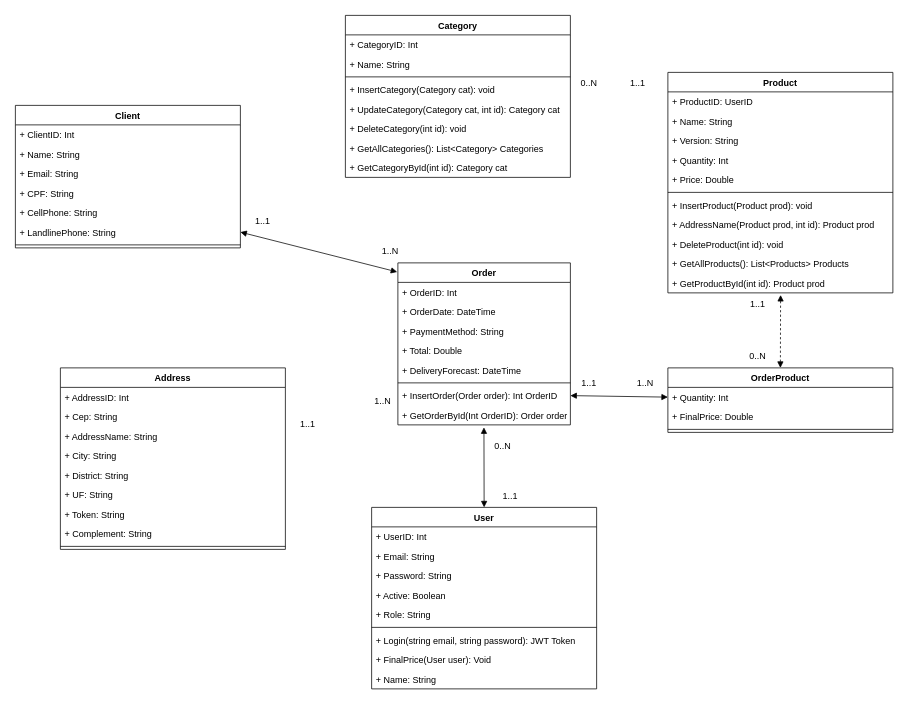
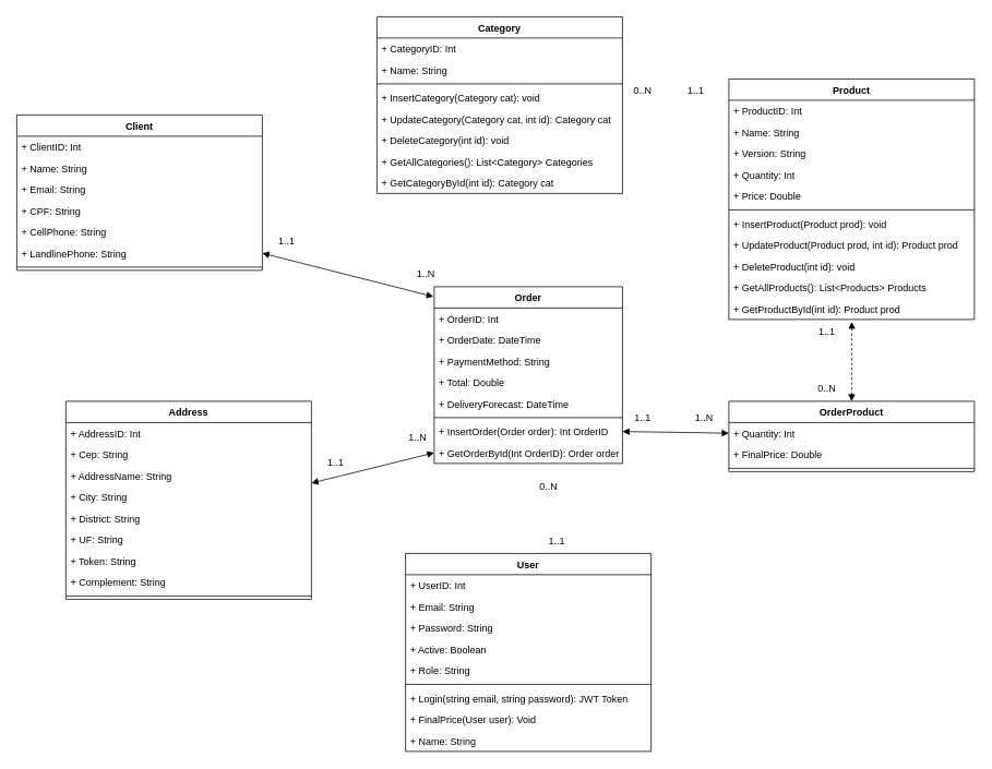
  <mxCell id="0" />
  <mxCell id="1" parent="0" />
  <mxCell id="2" value="Order" style="swimlane;fontStyle=1;align=center;verticalAlign=top;childLayout=stackLayout;horizontal=1;startSize=26;horizontalStack=0;resizeParent=1;resizeParentMax=0;resizeLast=0;collapsible=1;marginBottom=0;" vertex="1" parent="1"><mxGeometry x="530" y="350" width="230" height="216" as="geometry"><mxRectangle x="345" y="260" width="70" height="30" as="alternateBounds" /></mxGeometry></mxCell>
  <mxCell id="3" value="+ OrderID: Int&#10;" style="text;strokeColor=none;fillColor=none;align=left;verticalAlign=top;spacingLeft=4;spacingRight=4;overflow=hidden;rotatable=0;points=[[0,0.5],[1,0.5]];portConstraint=eastwest;" vertex="1" parent="2"><mxGeometry y="26" width="230" height="26" as="geometry" /></mxCell>
  <mxCell id="4" value="+ OrderDate: DateTime&#10;" style="text;strokeColor=none;fillColor=none;align=left;verticalAlign=top;spacingLeft=4;spacingRight=4;overflow=hidden;rotatable=0;points=[[0,0.5],[1,0.5]];portConstraint=eastwest;" vertex="1" parent="2"><mxGeometry y="52" width="230" height="26" as="geometry" /></mxCell>
  <mxCell id="5" value="+ PaymentMethod: String&#10;" style="text;strokeColor=none;fillColor=none;align=left;verticalAlign=top;spacingLeft=4;spacingRight=4;overflow=hidden;rotatable=0;points=[[0,0.5],[1,0.5]];portConstraint=eastwest;" vertex="1" parent="2"><mxGeometry y="78" width="230" height="26" as="geometry" /></mxCell>
  <mxCell id="6" value="+ Total: Double&#10;" style="text;strokeColor=none;fillColor=none;align=left;verticalAlign=top;spacingLeft=4;spacingRight=4;overflow=hidden;rotatable=0;points=[[0,0.5],[1,0.5]];portConstraint=eastwest;" vertex="1" parent="2"><mxGeometry y="104" width="230" height="26" as="geometry" /></mxCell>
  <mxCell id="7" value="+ DeliveryForecast: DateTime&#10;" style="text;strokeColor=none;fillColor=none;align=left;verticalAlign=top;spacingLeft=4;spacingRight=4;overflow=hidden;rotatable=0;points=[[0,0.5],[1,0.5]];portConstraint=eastwest;" vertex="1" parent="2"><mxGeometry y="130" width="230" height="26" as="geometry" /></mxCell>
  <mxCell id="8" value="" style="line;strokeWidth=1;fillColor=none;align=left;verticalAlign=middle;spacingTop=-1;spacingLeft=3;spacingRight=3;rotatable=0;labelPosition=right;points=[];portConstraint=eastwest;strokeColor=inherit;" vertex="1" parent="2"><mxGeometry y="156" width="230" height="8" as="geometry" /></mxCell>
  <mxCell id="9" value="+ InsertOrder(Order order): Int OrderID" style="text;strokeColor=none;fillColor=none;align=left;verticalAlign=top;spacingLeft=4;spacingRight=4;overflow=hidden;rotatable=0;points=[[0,0.5],[1,0.5]];portConstraint=eastwest;" vertex="1" parent="2"><mxGeometry y="164" width="230" height="26" as="geometry" /></mxCell>
  <mxCell id="10" value="+ GetOrderById(Int OrderID): Order order" style="text;strokeColor=none;fillColor=none;align=left;verticalAlign=top;spacingLeft=4;spacingRight=4;overflow=hidden;rotatable=0;points=[[0,0.5],[1,0.5]];portConstraint=eastwest;" vertex="1" parent="2"><mxGeometry y="190" width="230" height="26" as="geometry" /></mxCell>
  <mxCell id="11" value="Category" style="swimlane;fontStyle=1;align=center;verticalAlign=top;childLayout=stackLayout;horizontal=1;startSize=26;horizontalStack=0;resizeParent=1;resizeParentMax=0;resizeLast=0;collapsible=1;marginBottom=0;" vertex="1" parent="1"><mxGeometry x="460" y="20" width="300" height="216" as="geometry"><mxRectangle x="345" y="260" width="70" height="30" as="alternateBounds" /></mxGeometry></mxCell>
  <mxCell id="12" value="+ CategoryID: Int" style="text;strokeColor=none;fillColor=none;align=left;verticalAlign=top;spacingLeft=4;spacingRight=4;overflow=hidden;rotatable=0;points=[[0,0.5],[1,0.5]];portConstraint=eastwest;" vertex="1" parent="11"><mxGeometry y="26" width="300" height="26" as="geometry" /></mxCell>
  <mxCell id="13" value="+ Name: String&#10;" style="text;strokeColor=none;fillColor=none;align=left;verticalAlign=top;spacingLeft=4;spacingRight=4;overflow=hidden;rotatable=0;points=[[0,0.5],[1,0.5]];portConstraint=eastwest;" vertex="1" parent="11"><mxGeometry y="52" width="300" height="26" as="geometry" /></mxCell>
  <mxCell id="14" value="" style="line;strokeWidth=1;fillColor=none;align=left;verticalAlign=middle;spacingTop=-1;spacingLeft=3;spacingRight=3;rotatable=0;labelPosition=right;points=[];portConstraint=eastwest;strokeColor=inherit;" vertex="1" parent="11"><mxGeometry y="78" width="300" height="8" as="geometry" /></mxCell>
  <mxCell id="15" value="+ InsertCategory(Category cat): void" style="text;strokeColor=none;fillColor=none;align=left;verticalAlign=top;spacingLeft=4;spacingRight=4;overflow=hidden;rotatable=0;points=[[0,0.5],[1,0.5]];portConstraint=eastwest;" vertex="1" parent="11"><mxGeometry y="86" width="300" height="26" as="geometry" /></mxCell>
  <mxCell id="16" value="+ UpdateCategory(Category cat, int id): Category cat" style="text;strokeColor=none;fillColor=none;align=left;verticalAlign=top;spacingLeft=4;spacingRight=4;overflow=hidden;rotatable=0;points=[[0,0.5],[1,0.5]];portConstraint=eastwest;" vertex="1" parent="11"><mxGeometry y="112" width="300" height="26" as="geometry" /></mxCell>
  <mxCell id="17" value="+ DeleteCategory(int id): void" style="text;strokeColor=none;fillColor=none;align=left;verticalAlign=top;spacingLeft=4;spacingRight=4;overflow=hidden;rotatable=0;points=[[0,0.5],[1,0.5]];portConstraint=eastwest;" vertex="1" parent="11"><mxGeometry y="138" width="300" height="26" as="geometry" /></mxCell>
  <mxCell id="18" value="+ GetAllCategories(): List&lt;Category&gt; Categories" style="text;strokeColor=none;fillColor=none;align=left;verticalAlign=top;spacingLeft=4;spacingRight=4;overflow=hidden;rotatable=0;points=[[0,0.5],[1,0.5]];portConstraint=eastwest;" vertex="1" parent="11"><mxGeometry y="164" width="300" height="26" as="geometry" /></mxCell>
  <mxCell id="19" value="+ GetCategoryById(int id): Category cat" style="text;strokeColor=none;fillColor=none;align=left;verticalAlign=top;spacingLeft=4;spacingRight=4;overflow=hidden;rotatable=0;points=[[0,0.5],[1,0.5]];portConstraint=eastwest;" vertex="1" parent="11"><mxGeometry y="190" width="300" height="26" as="geometry" /></mxCell>
  <mxCell id="20" value="Product" style="swimlane;fontStyle=1;align=center;verticalAlign=top;childLayout=stackLayout;horizontal=1;startSize=26;horizontalStack=0;resizeParent=1;resizeParentMax=0;resizeLast=0;collapsible=1;marginBottom=0;" vertex="1" parent="1"><mxGeometry x="890" y="96" width="300" height="294" as="geometry"><mxRectangle x="345" y="260" width="70" height="30" as="alternateBounds" /></mxGeometry></mxCell>
- <mxCell id="21" value="+ ProductID: UserID" style="text;strokeColor=none;fillColor=none;align=left;verticalAlign=top;spacingLeft=4;spacingRight=4;overflow=hidden;rotatable=0;points=[[0,0.5],[1,0.5]];portConstraint=eastwest;" vertex="1" parent="20"><mxGeometry y="26" width="300" height="26" as="geometry" /></mxCell>
+ <mxCell id="21" value="+ ProductID: Int" style="text;strokeColor=none;fillColor=none;align=left;verticalAlign=top;spacingLeft=4;spacingRight=4;overflow=hidden;rotatable=0;points=[[0,0.5],[1,0.5]];portConstraint=eastwest;" vertex="1" parent="20"><mxGeometry y="26" width="300" height="26" as="geometry" /></mxCell>
  <mxCell id="22" value="+ Name: String&#10;" style="text;strokeColor=none;fillColor=none;align=left;verticalAlign=top;spacingLeft=4;spacingRight=4;overflow=hidden;rotatable=0;points=[[0,0.5],[1,0.5]];portConstraint=eastwest;" vertex="1" parent="20"><mxGeometry y="52" width="300" height="26" as="geometry" /></mxCell>
  <mxCell id="23" value="+ Version: String&#10;" style="text;strokeColor=none;fillColor=none;align=left;verticalAlign=top;spacingLeft=4;spacingRight=4;overflow=hidden;rotatable=0;points=[[0,0.5],[1,0.5]];portConstraint=eastwest;" vertex="1" parent="20"><mxGeometry y="78" width="300" height="26" as="geometry" /></mxCell>
  <mxCell id="24" value="+ Quantity: Int&#10;" style="text;strokeColor=none;fillColor=none;align=left;verticalAlign=top;spacingLeft=4;spacingRight=4;overflow=hidden;rotatable=0;points=[[0,0.5],[1,0.5]];portConstraint=eastwest;" vertex="1" parent="20"><mxGeometry y="104" width="300" height="26" as="geometry" /></mxCell>
  <mxCell id="25" value="+ Price: Double&#10;" style="text;strokeColor=none;fillColor=none;align=left;verticalAlign=top;spacingLeft=4;spacingRight=4;overflow=hidden;rotatable=0;points=[[0,0.5],[1,0.5]];portConstraint=eastwest;" vertex="1" parent="20"><mxGeometry y="130" width="300" height="26" as="geometry" /></mxCell>
  <mxCell id="26" value="" style="line;strokeWidth=1;fillColor=none;align=left;verticalAlign=middle;spacingTop=-1;spacingLeft=3;spacingRight=3;rotatable=0;labelPosition=right;points=[];portConstraint=eastwest;strokeColor=inherit;" vertex="1" parent="20"><mxGeometry y="156" width="300" height="8" as="geometry" /></mxCell>
  <mxCell id="27" value="+ InsertProduct(Product prod): void" style="text;strokeColor=none;fillColor=none;align=left;verticalAlign=top;spacingLeft=4;spacingRight=4;overflow=hidden;rotatable=0;points=[[0,0.5],[1,0.5]];portConstraint=eastwest;" vertex="1" parent="20"><mxGeometry y="164" width="300" height="26" as="geometry" /></mxCell>
- <mxCell id="28" value="+ AddressName(Product prod, int id): Product prod" style="text;strokeColor=none;fillColor=none;align=left;verticalAlign=top;spacingLeft=4;spacingRight=4;overflow=hidden;rotatable=0;points=[[0,0.5],[1,0.5]];portConstraint=eastwest;" vertex="1" parent="20"><mxGeometry y="190" width="300" height="26" as="geometry" /></mxCell>
+ <mxCell id="28" value="+ UpdateProduct(Product prod, int id): Product prod" style="text;strokeColor=none;fillColor=none;align=left;verticalAlign=top;spacingLeft=4;spacingRight=4;overflow=hidden;rotatable=0;points=[[0,0.5],[1,0.5]];portConstraint=eastwest;" vertex="1" parent="20"><mxGeometry y="190" width="300" height="26" as="geometry" /></mxCell>
  <mxCell id="29" value="+ DeleteProduct(int id): void" style="text;strokeColor=none;fillColor=none;align=left;verticalAlign=top;spacingLeft=4;spacingRight=4;overflow=hidden;rotatable=0;points=[[0,0.5],[1,0.5]];portConstraint=eastwest;" vertex="1" parent="20"><mxGeometry y="216" width="300" height="26" as="geometry" /></mxCell>
  <mxCell id="30" value="+ GetAllProducts(): List&lt;Products&gt; Products" style="text;strokeColor=none;fillColor=none;align=left;verticalAlign=top;spacingLeft=4;spacingRight=4;overflow=hidden;rotatable=0;points=[[0,0.5],[1,0.5]];portConstraint=eastwest;" vertex="1" parent="20"><mxGeometry y="242" width="300" height="26" as="geometry" /></mxCell>
  <mxCell id="31" value="+ GetProductById(int id): Product prod" style="text;strokeColor=none;fillColor=none;align=left;verticalAlign=top;spacingLeft=4;spacingRight=4;overflow=hidden;rotatable=0;points=[[0,0.5],[1,0.5]];portConstraint=eastwest;" vertex="1" parent="20"><mxGeometry y="268" width="300" height="26" as="geometry" /></mxCell>
  <mxCell id="32" value="0..N" style="text;html=1;strokeColor=none;fillColor=none;align=center;verticalAlign=middle;whiteSpace=wrap;rounded=0;" vertex="1" parent="1"><mxGeometry x="755" y="96" width="60" height="30" as="geometry" /></mxCell>
  <mxCell id="33" value="1..1" style="text;html=1;strokeColor=none;fillColor=none;align=center;verticalAlign=middle;whiteSpace=wrap;rounded=0;" vertex="1" parent="1"><mxGeometry x="820" y="96" width="60" height="30" as="geometry" /></mxCell>
  <mxCell id="34" value="User" style="swimlane;fontStyle=1;align=center;verticalAlign=top;childLayout=stackLayout;horizontal=1;startSize=26;horizontalStack=0;resizeParent=1;resizeParentMax=0;resizeLast=0;collapsible=1;marginBottom=0;" vertex="1" parent="1"><mxGeometry x="495" y="676" width="300" height="242" as="geometry"><mxRectangle x="345" y="260" width="70" height="30" as="alternateBounds" /></mxGeometry></mxCell>
  <mxCell id="35" value="+ UserID: Int" style="text;strokeColor=none;fillColor=none;align=left;verticalAlign=top;spacingLeft=4;spacingRight=4;overflow=hidden;rotatable=0;points=[[0,0.5],[1,0.5]];portConstraint=eastwest;" vertex="1" parent="34"><mxGeometry y="26" width="300" height="26" as="geometry" /></mxCell>
  <mxCell id="36" value="+ Email: String&#10;" style="text;strokeColor=none;fillColor=none;align=left;verticalAlign=top;spacingLeft=4;spacingRight=4;overflow=hidden;rotatable=0;points=[[0,0.5],[1,0.5]];portConstraint=eastwest;" vertex="1" parent="34"><mxGeometry y="52" width="300" height="26" as="geometry" /></mxCell>
  <mxCell id="37" value="+ Password: String&#10;" style="text;strokeColor=none;fillColor=none;align=left;verticalAlign=top;spacingLeft=4;spacingRight=4;overflow=hidden;rotatable=0;points=[[0,0.5],[1,0.5]];portConstraint=eastwest;" vertex="1" parent="34"><mxGeometry y="78" width="300" height="26" as="geometry" /></mxCell>
  <mxCell id="38" value="+ Active: Boolean" style="text;strokeColor=none;fillColor=none;align=left;verticalAlign=top;spacingLeft=4;spacingRight=4;overflow=hidden;rotatable=0;points=[[0,0.5],[1,0.5]];portConstraint=eastwest;" vertex="1" parent="34"><mxGeometry y="104" width="300" height="26" as="geometry" /></mxCell>
  <mxCell id="39" value="+ Role: String&#10;" style="text;strokeColor=none;fillColor=none;align=left;verticalAlign=top;spacingLeft=4;spacingRight=4;overflow=hidden;rotatable=0;points=[[0,0.5],[1,0.5]];portConstraint=eastwest;" vertex="1" parent="34"><mxGeometry y="130" width="300" height="26" as="geometry" /></mxCell>
  <mxCell id="40" value="" style="line;strokeWidth=1;fillColor=none;align=left;verticalAlign=middle;spacingTop=-1;spacingLeft=3;spacingRight=3;rotatable=0;labelPosition=right;points=[];portConstraint=eastwest;strokeColor=inherit;" vertex="1" parent="34"><mxGeometry y="156" width="300" height="8" as="geometry" /></mxCell>
  <mxCell id="41" value="+ Login(string email, string password): JWT Token" style="text;strokeColor=none;fillColor=none;align=left;verticalAlign=top;spacingLeft=4;spacingRight=4;overflow=hidden;rotatable=0;points=[[0,0.5],[1,0.5]];portConstraint=eastwest;" vertex="1" parent="34"><mxGeometry y="164" width="300" height="26" as="geometry" /></mxCell>
  <mxCell id="42" value="+ FinalPrice(User user): Void" style="text;strokeColor=none;fillColor=none;align=left;verticalAlign=top;spacingLeft=4;spacingRight=4;overflow=hidden;rotatable=0;points=[[0,0.5],[1,0.5]];portConstraint=eastwest;" vertex="1" parent="34"><mxGeometry y="190" width="300" height="26" as="geometry" /></mxCell>
  <mxCell id="43" value="+ Name: String&#10;" style="text;strokeColor=none;fillColor=none;align=left;verticalAlign=top;spacingLeft=4;spacingRight=4;overflow=hidden;rotatable=0;points=[[0,0.5],[1,0.5]];portConstraint=eastwest;" vertex="1" parent="34"><mxGeometry y="216" width="300" height="26" as="geometry" /></mxCell>
  <mxCell id="44" value="Client" style="swimlane;fontStyle=1;align=center;verticalAlign=top;childLayout=stackLayout;horizontal=1;startSize=26;horizontalStack=0;resizeParent=1;resizeParentMax=0;resizeLast=0;collapsible=1;marginBottom=0;" vertex="1" parent="1"><mxGeometry x="20" y="140" width="300" height="190" as="geometry"><mxRectangle x="345" y="260" width="70" height="30" as="alternateBounds" /></mxGeometry></mxCell>
  <mxCell id="45" value="+ ClientID: Int" style="text;strokeColor=none;fillColor=none;align=left;verticalAlign=top;spacingLeft=4;spacingRight=4;overflow=hidden;rotatable=0;points=[[0,0.5],[1,0.5]];portConstraint=eastwest;" vertex="1" parent="44"><mxGeometry y="26" width="300" height="26" as="geometry" /></mxCell>
  <mxCell id="46" value="+ Name: String&#10;" style="text;strokeColor=none;fillColor=none;align=left;verticalAlign=top;spacingLeft=4;spacingRight=4;overflow=hidden;rotatable=0;points=[[0,0.5],[1,0.5]];portConstraint=eastwest;" vertex="1" parent="44"><mxGeometry y="52" width="300" height="26" as="geometry" /></mxCell>
  <mxCell id="47" value="+ Email: String&#10;" style="text;strokeColor=none;fillColor=none;align=left;verticalAlign=top;spacingLeft=4;spacingRight=4;overflow=hidden;rotatable=0;points=[[0,0.5],[1,0.5]];portConstraint=eastwest;" vertex="1" parent="44"><mxGeometry y="78" width="300" height="26" as="geometry" /></mxCell>
  <mxCell id="48" value="+ CPF: String&#10;" style="text;strokeColor=none;fillColor=none;align=left;verticalAlign=top;spacingLeft=4;spacingRight=4;overflow=hidden;rotatable=0;points=[[0,0.5],[1,0.5]];portConstraint=eastwest;" vertex="1" parent="44"><mxGeometry y="104" width="300" height="26" as="geometry" /></mxCell>
  <mxCell id="49" value="+ CellPhone: String" style="text;strokeColor=none;fillColor=none;align=left;verticalAlign=top;spacingLeft=4;spacingRight=4;overflow=hidden;rotatable=0;points=[[0,0.5],[1,0.5]];portConstraint=eastwest;" vertex="1" parent="44"><mxGeometry y="130" width="300" height="26" as="geometry" /></mxCell>
  <mxCell id="50" value="+ LandlinePhone: String&#10;" style="text;strokeColor=none;fillColor=none;align=left;verticalAlign=top;spacingLeft=4;spacingRight=4;overflow=hidden;rotatable=0;points=[[0,0.5],[1,0.5]];portConstraint=eastwest;" vertex="1" parent="44"><mxGeometry y="156" width="300" height="26" as="geometry" /></mxCell>
  <mxCell id="51" value="" style="line;strokeWidth=1;fillColor=none;align=left;verticalAlign=middle;spacingTop=-1;spacingLeft=3;spacingRight=3;rotatable=0;labelPosition=right;points=[];portConstraint=eastwest;strokeColor=inherit;" vertex="1" parent="44"><mxGeometry y="182" width="300" height="8" as="geometry" /></mxCell>
  <mxCell id="52" value="Address" style="swimlane;fontStyle=1;align=center;verticalAlign=top;childLayout=stackLayout;horizontal=1;startSize=26;horizontalStack=0;resizeParent=1;resizeParentMax=0;resizeLast=0;collapsible=1;marginBottom=0;" vertex="1" parent="1"><mxGeometry x="80" y="490" width="300" height="242" as="geometry"><mxRectangle x="345" y="260" width="70" height="30" as="alternateBounds" /></mxGeometry></mxCell>
  <mxCell id="53" value="+ AddressID: Int" style="text;strokeColor=none;fillColor=none;align=left;verticalAlign=top;spacingLeft=4;spacingRight=4;overflow=hidden;rotatable=0;points=[[0,0.5],[1,0.5]];portConstraint=eastwest;" vertex="1" parent="52"><mxGeometry y="26" width="300" height="26" as="geometry" /></mxCell>
  <mxCell id="54" value="+ Cep: String&#10;" style="text;strokeColor=none;fillColor=none;align=left;verticalAlign=top;spacingLeft=4;spacingRight=4;overflow=hidden;rotatable=0;points=[[0,0.5],[1,0.5]];portConstraint=eastwest;" vertex="1" parent="52"><mxGeometry y="52" width="300" height="26" as="geometry" /></mxCell>
  <mxCell id="55" value="+ AddressName: String&#10;" style="text;strokeColor=none;fillColor=none;align=left;verticalAlign=top;spacingLeft=4;spacingRight=4;overflow=hidden;rotatable=0;points=[[0,0.5],[1,0.5]];portConstraint=eastwest;" vertex="1" parent="52"><mxGeometry y="78" width="300" height="26" as="geometry" /></mxCell>
  <mxCell id="56" value="+ City: String&#10;" style="text;strokeColor=none;fillColor=none;align=left;verticalAlign=top;spacingLeft=4;spacingRight=4;overflow=hidden;rotatable=0;points=[[0,0.5],[1,0.5]];portConstraint=eastwest;" vertex="1" parent="52"><mxGeometry y="104" width="300" height="26" as="geometry" /></mxCell>
  <mxCell id="57" value="+ District: String" style="text;strokeColor=none;fillColor=none;align=left;verticalAlign=top;spacingLeft=4;spacingRight=4;overflow=hidden;rotatable=0;points=[[0,0.5],[1,0.5]];portConstraint=eastwest;" vertex="1" parent="52"><mxGeometry y="130" width="300" height="26" as="geometry" /></mxCell>
  <mxCell id="58" value="+ UF: String&#10;" style="text;strokeColor=none;fillColor=none;align=left;verticalAlign=top;spacingLeft=4;spacingRight=4;overflow=hidden;rotatable=0;points=[[0,0.5],[1,0.5]];portConstraint=eastwest;" vertex="1" parent="52"><mxGeometry y="156" width="300" height="26" as="geometry" /></mxCell>
  <mxCell id="59" value="+ Token: String&#10;" style="text;strokeColor=none;fillColor=none;align=left;verticalAlign=top;spacingLeft=4;spacingRight=4;overflow=hidden;rotatable=0;points=[[0,0.5],[1,0.5]];portConstraint=eastwest;" vertex="1" parent="52"><mxGeometry y="182" width="300" height="26" as="geometry" /></mxCell>
  <mxCell id="60" value="+ Complement: String&#10;" style="text;strokeColor=none;fillColor=none;align=left;verticalAlign=top;spacingLeft=4;spacingRight=4;overflow=hidden;rotatable=0;points=[[0,0.5],[1,0.5]];portConstraint=eastwest;" vertex="1" parent="52"><mxGeometry y="208" width="300" height="26" as="geometry" /></mxCell>
  <mxCell id="61" value="" style="line;strokeWidth=1;fillColor=none;align=left;verticalAlign=middle;spacingTop=-1;spacingLeft=3;spacingRight=3;rotatable=0;labelPosition=right;points=[];portConstraint=eastwest;strokeColor=inherit;" vertex="1" parent="52"><mxGeometry y="234" width="300" height="8" as="geometry" /></mxCell>
  <mxCell id="62" value="1..1" style="text;html=1;strokeColor=none;fillColor=none;align=center;verticalAlign=middle;whiteSpace=wrap;rounded=0;" vertex="1" parent="1"><mxGeometry x="320" y="280" width="60" height="30" as="geometry" /></mxCell>
  <mxCell id="63" value="1..N" style="text;html=1;strokeColor=none;fillColor=none;align=center;verticalAlign=middle;whiteSpace=wrap;rounded=0;" vertex="1" parent="1"><mxGeometry x="490" y="320" width="60" height="30" as="geometry" /></mxCell>
  <mxCell id="64" value="1..1" style="text;html=1;strokeColor=none;fillColor=none;align=center;verticalAlign=middle;whiteSpace=wrap;rounded=0;" vertex="1" parent="1"><mxGeometry x="380" y="550" width="60" height="30" as="geometry" /></mxCell>
  <mxCell id="65" value="1..N" style="text;html=1;strokeColor=none;fillColor=none;align=center;verticalAlign=middle;whiteSpace=wrap;rounded=0;" vertex="1" parent="1"><mxGeometry x="480" y="520" width="60" height="30" as="geometry" /></mxCell>
  <mxCell id="66" value="1..1" style="text;html=1;strokeColor=none;fillColor=none;align=center;verticalAlign=middle;whiteSpace=wrap;rounded=0;" vertex="1" parent="1"><mxGeometry x="650" y="646" width="60" height="30" as="geometry" /></mxCell>
  <mxCell id="67" value="0..N" style="text;html=1;strokeColor=none;fillColor=none;align=center;verticalAlign=middle;whiteSpace=wrap;rounded=0;" vertex="1" parent="1"><mxGeometry x="640" y="580" width="60" height="30" as="geometry" /></mxCell>
- <mxCell id="68" value="" style="endArrow=block;startArrow=block;endFill=1;startFill=1;html=1;entryX=0.5;entryY=0;entryDx=0;entryDy=0;exitX=0.499;exitY=1.127;exitDx=0;exitDy=0;exitPerimeter=0;" edge="1" parent="1" source="10" target="34"><mxGeometry width="160" relative="1" as="geometry"><mxPoint x="690" y="670" as="sourcePoint" /><mxPoint x="645" y="710" as="targetPoint" /></mxGeometry></mxCell>
+ <mxCell id="69" value="" style="endArrow=block;startArrow=block;endFill=1;startFill=1;html=1;entryX=0;entryY=0.5;entryDx=0;entryDy=0;exitX=1;exitY=0.846;exitDx=0;exitDy=0;exitPerimeter=0;" edge="1" parent="1" source="55" target="10"><mxGeometry width="160" relative="1" as="geometry"><mxPoint x="790.92" y="578.002" as="sourcePoint" /><mxPoint x="940" y="650" as="targetPoint" /></mxGeometry></mxCell>
  <mxCell id="70" value="" style="endArrow=block;startArrow=block;endFill=1;startFill=1;html=1;entryX=-0.004;entryY=0.056;entryDx=0;entryDy=0;exitX=1;exitY=0.5;exitDx=0;exitDy=0;entryPerimeter=0;" edge="1" parent="1" source="50" target="2"><mxGeometry width="160" relative="1" as="geometry"><mxPoint x="390" y="599.996" as="sourcePoint" /><mxPoint x="560" y="563" as="targetPoint" /></mxGeometry></mxCell>
  <mxCell id="71" value="OrderProduct" style="swimlane;fontStyle=1;align=center;verticalAlign=top;childLayout=stackLayout;horizontal=1;startSize=26;horizontalStack=0;resizeParent=1;resizeParentMax=0;resizeLast=0;collapsible=1;marginBottom=0;" vertex="1" parent="1"><mxGeometry x="890" y="490" width="300" height="86" as="geometry"><mxRectangle x="345" y="260" width="70" height="30" as="alternateBounds" /></mxGeometry></mxCell>
  <mxCell id="72" value="+ Quantity: Int" style="text;strokeColor=none;fillColor=none;align=left;verticalAlign=top;spacingLeft=4;spacingRight=4;overflow=hidden;rotatable=0;points=[[0,0.5],[1,0.5]];portConstraint=eastwest;" vertex="1" parent="71"><mxGeometry y="26" width="300" height="26" as="geometry" /></mxCell>
  <mxCell id="73" value="+ FinalPrice: Double" style="text;strokeColor=none;fillColor=none;align=left;verticalAlign=top;spacingLeft=4;spacingRight=4;overflow=hidden;rotatable=0;points=[[0,0.5],[1,0.5]];portConstraint=eastwest;" vertex="1" parent="71"><mxGeometry y="52" width="300" height="26" as="geometry" /></mxCell>
  <mxCell id="74" value="" style="line;strokeWidth=1;fillColor=none;align=left;verticalAlign=middle;spacingTop=-1;spacingLeft=3;spacingRight=3;rotatable=0;labelPosition=right;points=[];portConstraint=eastwest;strokeColor=inherit;" vertex="1" parent="71"><mxGeometry y="78" width="300" height="8" as="geometry" /></mxCell>
  <mxCell id="75" value="" style="endArrow=block;startArrow=block;endFill=1;startFill=1;html=1;entryX=0.5;entryY=0;entryDx=0;entryDy=0;exitX=0.501;exitY=1.109;exitDx=0;exitDy=0;exitPerimeter=0;dashed=1;" edge="1" parent="1" source="31" target="71"><mxGeometry width="160" relative="1" as="geometry"><mxPoint x="1050" y="416" as="sourcePoint" /><mxPoint x="1108.2" y="477.4" as="targetPoint" /></mxGeometry></mxCell>
  <mxCell id="76" value="" style="endArrow=block;startArrow=block;endFill=1;startFill=1;html=1;entryX=0;entryY=0.5;entryDx=0;entryDy=0;exitX=1;exitY=0.5;exitDx=0;exitDy=0;" edge="1" parent="1" source="9" target="72"><mxGeometry width="160" relative="1" as="geometry"><mxPoint x="1050.3" y="402.834" as="sourcePoint" /><mxPoint x="1050" y="502" as="targetPoint" /></mxGeometry></mxCell>
  <mxCell id="77" value="1..N" style="text;html=1;strokeColor=none;fillColor=none;align=center;verticalAlign=middle;whiteSpace=wrap;rounded=0;" vertex="1" parent="1"><mxGeometry x="830" y="496" width="60" height="30" as="geometry" /></mxCell>
  <mxCell id="78" value="1..1" style="text;html=1;strokeColor=none;fillColor=none;align=center;verticalAlign=middle;whiteSpace=wrap;rounded=0;" vertex="1" parent="1"><mxGeometry x="980" y="390" width="60" height="30" as="geometry" /></mxCell>
  <mxCell id="79" value="0..N" style="text;html=1;strokeColor=none;fillColor=none;align=center;verticalAlign=middle;whiteSpace=wrap;rounded=0;" vertex="1" parent="1"><mxGeometry x="980" y="460" width="60" height="30" as="geometry" /></mxCell>
  <mxCell id="80" value="1..1" style="text;html=1;strokeColor=none;fillColor=none;align=center;verticalAlign=middle;whiteSpace=wrap;rounded=0;" vertex="1" parent="1"><mxGeometry x="755" y="496" width="60" height="30" as="geometry" /></mxCell>
